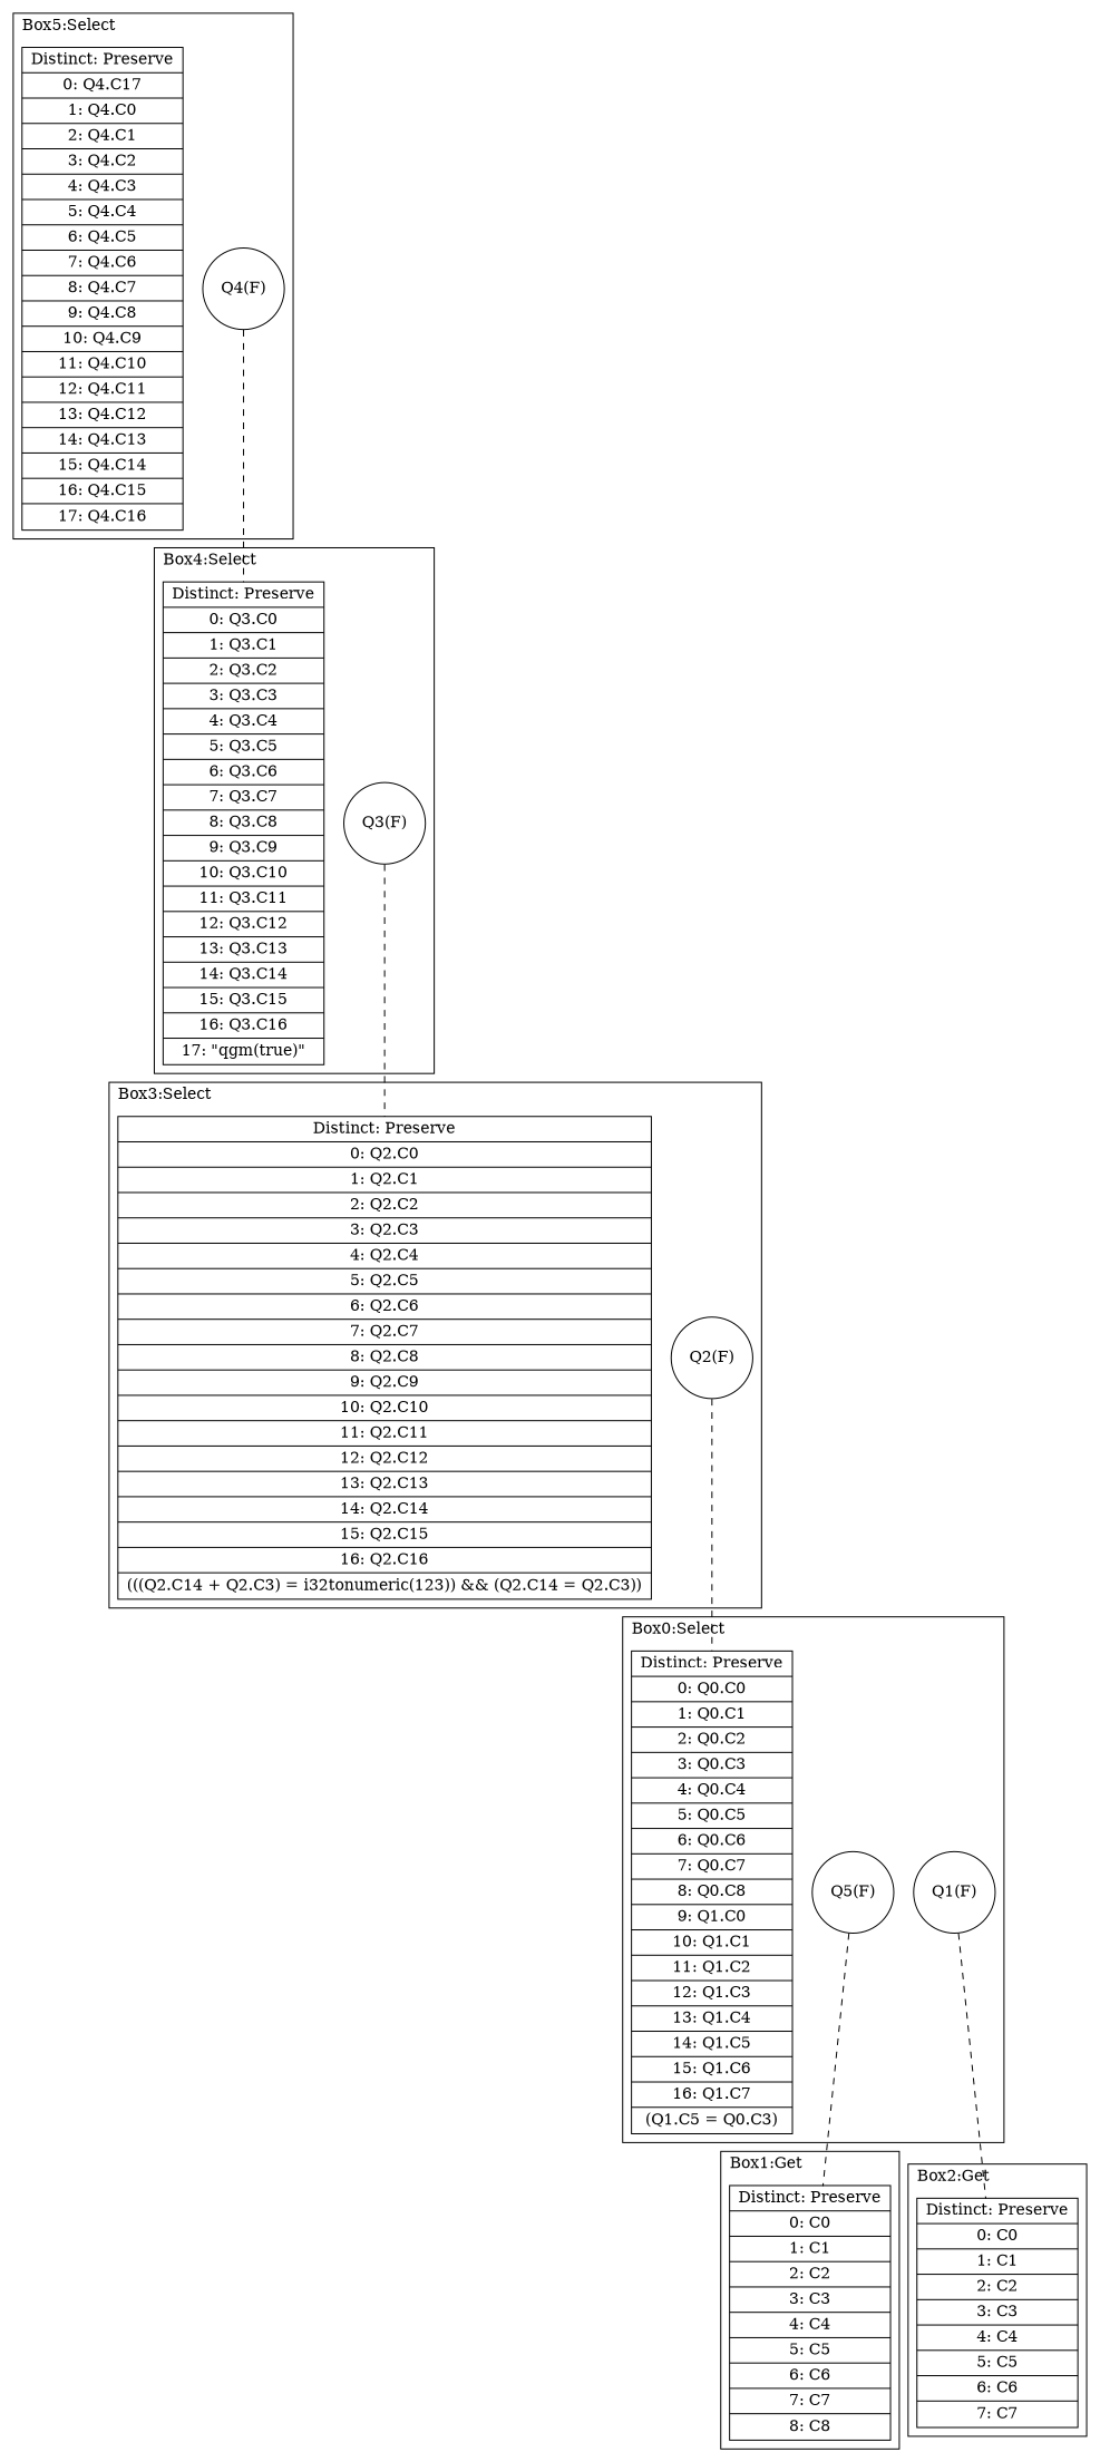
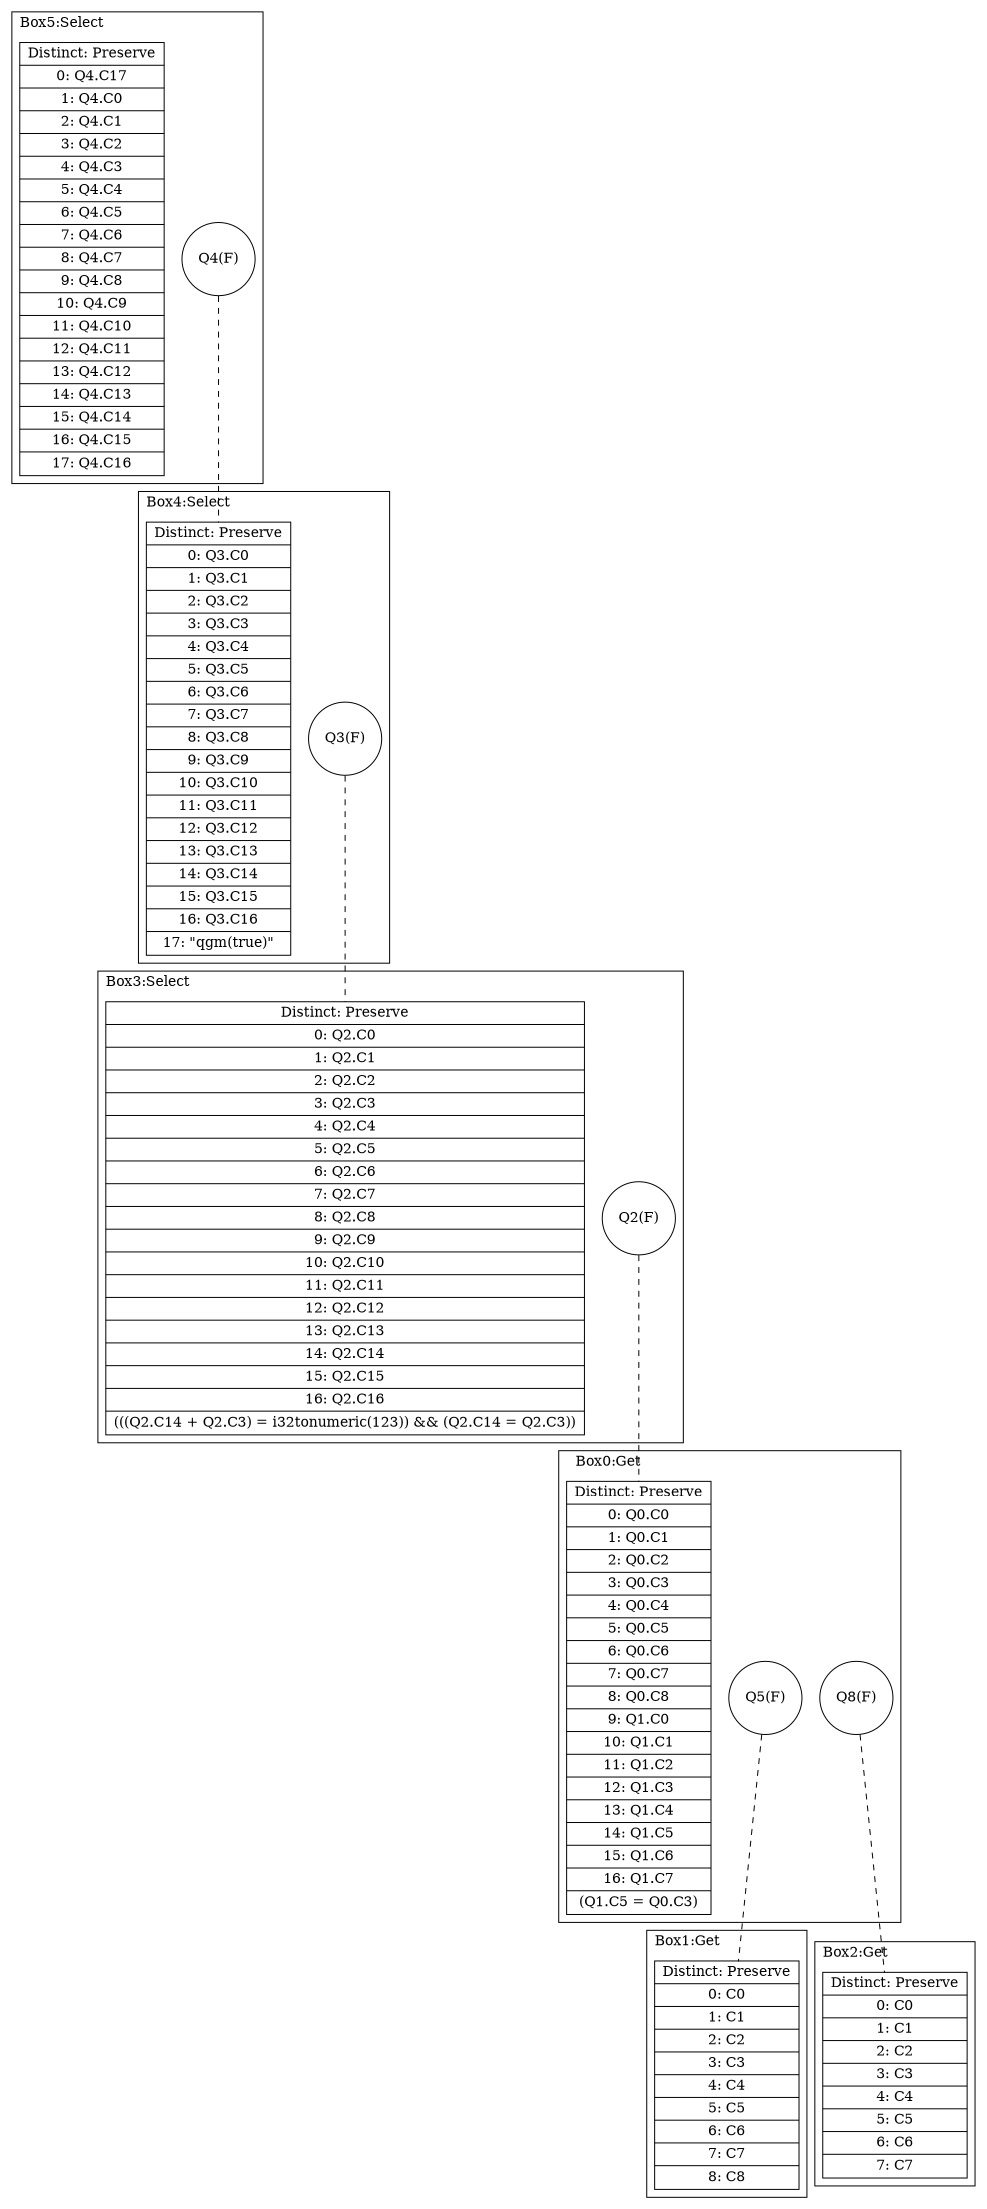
  digraph {
    compound=true
    labeljust=l
    node [shape=record]
    edge [arrowhead=none style=dashed]
    n1 [label="Q4(F)" shape=circle]
    n2 [label="{ Distinct: Preserve| 0: Q4.C17| 1: Q4.C0| 2: Q4.C1| 3: Q4.C2| 4: Q4.C3| 5: Q4.C4| 6: Q4.C5| 7: Q4.C6| 8: Q4.C7| 9: Q4.C8| 10: Q4.C9| 11: Q4.C10| 12: Q4.C11| 13: Q4.C12| 14: Q4.C13| 15: Q4.C14| 16: Q4.C15| 17: Q4.C16 }"]
    n3 [label="Q3(F)" shape=circle]
    n4 [label="{ Distinct: Preserve| 0: Q3.C0| 1: Q3.C1| 2: Q3.C2| 3: Q3.C3| 4: Q3.C4| 5: Q3.C5| 6: Q3.C6| 7: Q3.C7| 8: Q3.C8| 9: Q3.C9| 10: Q3.C10| 11: Q3.C11| 12: Q3.C12| 13: Q3.C13| 14: Q3.C14| 15: Q3.C15| 16: Q3.C16| 17: \"qgm(true)\" }"]
    n5 [label="Q2(F)" shape=circle]
    n6 [label="{ Distinct: Preserve| 0: Q2.C0| 1: Q2.C1| 2: Q2.C2| 3: Q2.C3| 4: Q2.C4| 5: Q2.C5| 6: Q2.C6| 7: Q2.C7| 8: Q2.C8| 9: Q2.C9| 10: Q2.C10| 11: Q2.C11| 12: Q2.C12| 13: Q2.C13| 14: Q2.C14| 15: Q2.C15| 16: Q2.C16| (((Q2.C14 + Q2.C3) = i32tonumeric(123)) && (Q2.C14 = Q2.C3)) }"]
    n7 [label="Q5(F)" shape=circle]
-   n8 [label="Q1(F)" shape=circle]
+   n8 [label="Q8(F)" shape=circle]
    n9 [label="{ Distinct: Preserve| 0: Q0.C0| 1: Q0.C1| 2: Q0.C2| 3: Q0.C3| 4: Q0.C4| 5: Q0.C5| 6: Q0.C6| 7: Q0.C7| 8: Q0.C8| 9: Q1.C0| 10: Q1.C1| 11: Q1.C2| 12: Q1.C3| 13: Q1.C4| 14: Q1.C5| 15: Q1.C6| 16: Q1.C7| (Q1.C5 = Q0.C3) }"]
    n10 [label="{ Distinct: Preserve| 0: C0| 1: C1| 2: C2| 3: C3| 4: C4| 5: C5| 6: C6| 7: C7| 8: C8 }"]
    n11 [label="{ Distinct: Preserve| 0: C0| 1: C1| 2: C2| 3: C3| 4: C4| 5: C5| 6: C6| 7: C7 }"]
    subgraph cluster_1 {
      label="Box5:Select"
      n2
      subgraph sub_2 {
        label="Box5:Select"
        rank=same
        n1
      }
    }
    subgraph cluster_3 {
      label="Box4:Select"
      n4
      subgraph sub_4 {
        label="Box4:Select"
        rank=same
        n3
      }
    }
    subgraph cluster_5 {
      label="Box3:Select"
      n6
      subgraph sub_6 {
        label="Box3:Select"
        rank=same
        n5
      }
    }
    subgraph cluster_7 {
-     label="Box0:Select"
+     label="Box0:Get"
      n9
      subgraph sub_8 {
        label="Box0:Select"
        rank=same
        n7
        n8
      }
    }
    subgraph cluster_9 {
      label="Box1:Get"
      n10
      subgraph sub_10 {
        label="Box1:Get"
        rank=same
      }
    }
    subgraph cluster_11 {
      label="Box2:Get"
      n11
      subgraph sub_12 {
        label="Box2:Get"
        rank=same
      }
    }
    n1 -> n4
    n3 -> n6
    n5 -> n9
    n7 -> n10
    n8 -> n11
  }
